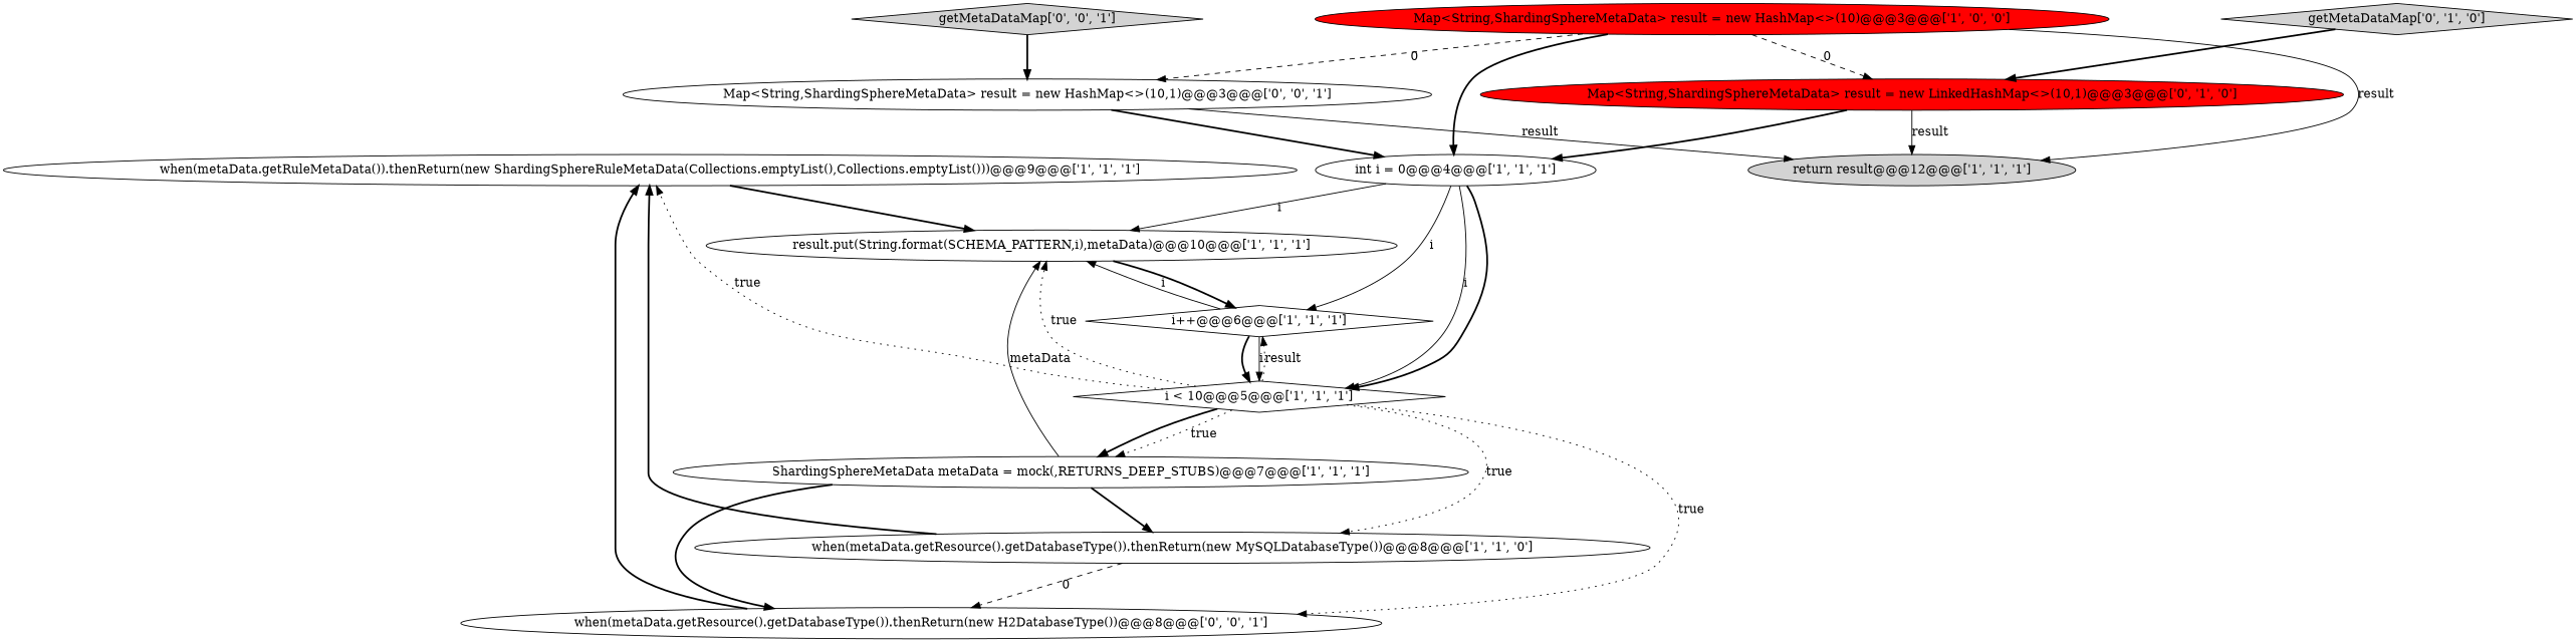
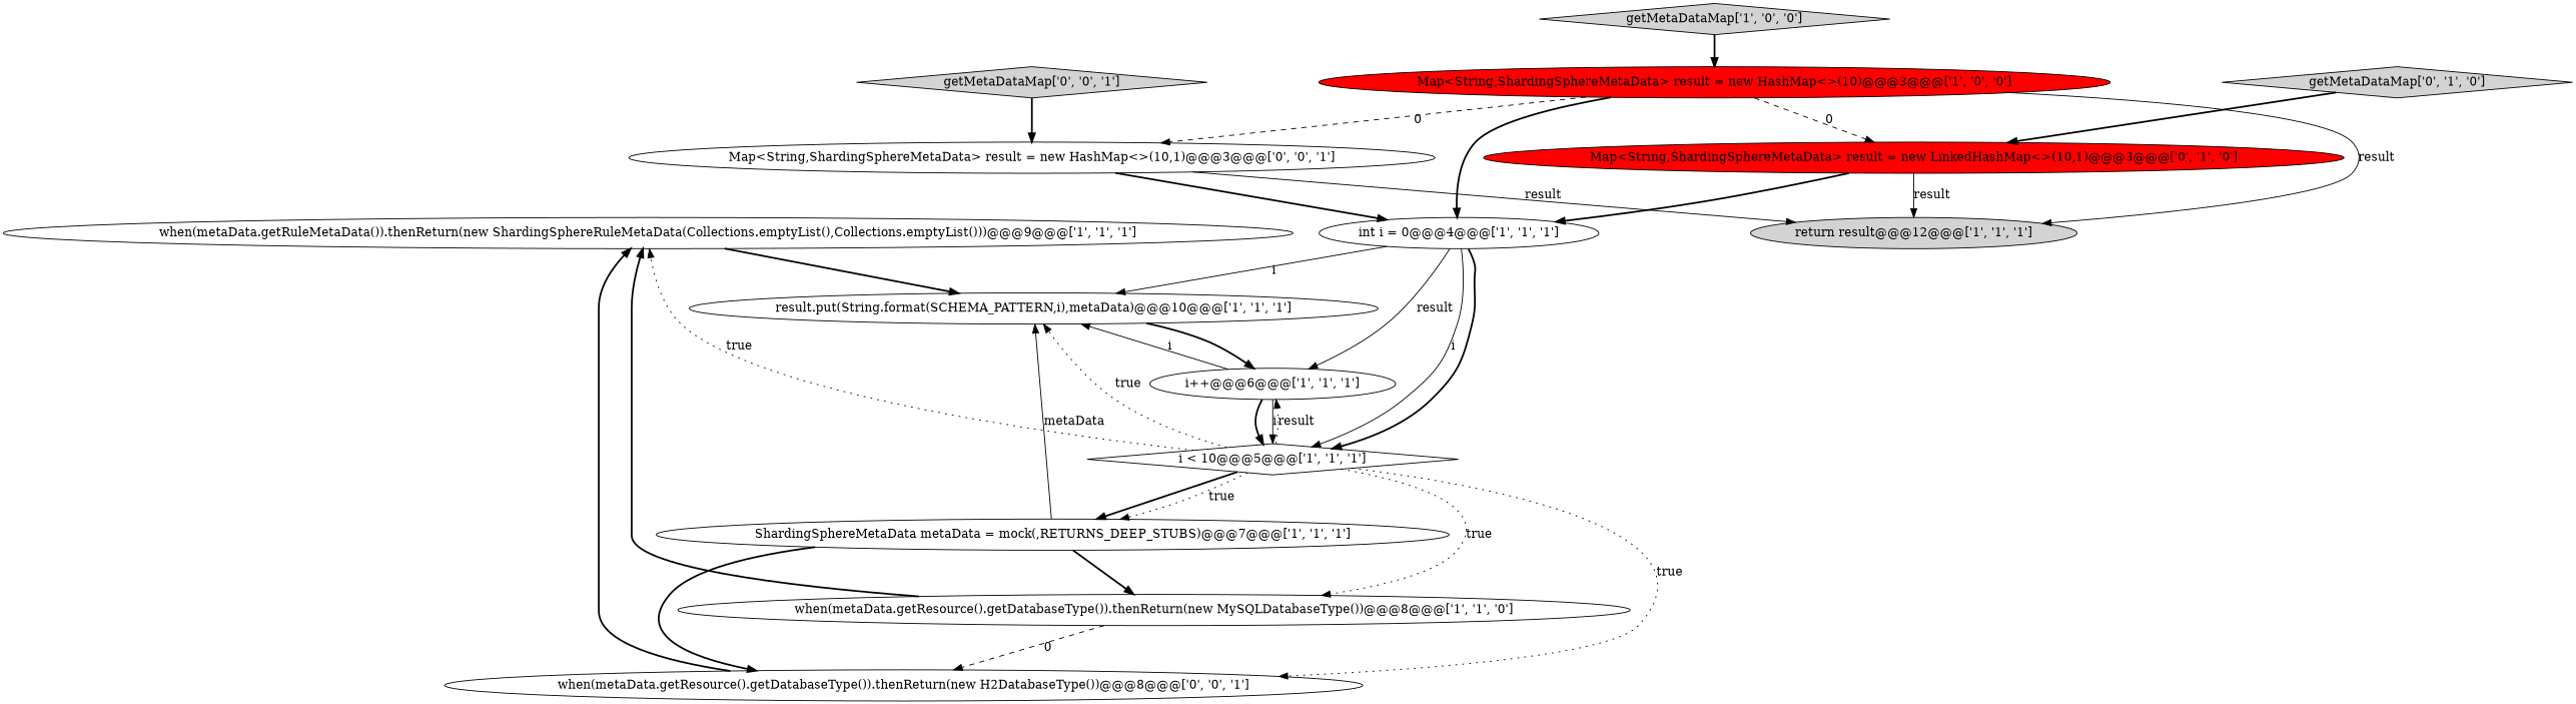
  digraph {
    node [fillcolor=white shape=ellipse style=filled]
    edge [style=bold]
    n1 [label="when(metaData.getRuleMetaData()).thenReturn(new ShardingSphereRuleMetaData(Collections.emptyList(),Collections.emptyList()))@@@9@@@['1', '1', '1']"]
    n2 [label="result.put(String.format(SCHEMA_PATTERN,i),metaData)@@@10@@@['1', '1', '1']"]
-   n3 [label="i++@@@6@@@['1', '1', '1']" shape=diamond]
+   n3 [label="i++@@@6@@@['1', '1', '1']"]
    n4 [label="Map<String,ShardingSphereMetaData> result = new HashMap<>(10,1)@@@3@@@['0', '0', '1']"]
    n5 [label="int i = 0@@@4@@@['1', '1', '1']"]
    n6 [fillcolor=lightgray label="return result@@@12@@@['1', '1', '1']"]
    n7 [label="i < 10@@@5@@@['1', '1', '1']" shape=diamond]
    n8 [fillcolor=lightgray label="getMetaDataMap['0', '0', '1']" shape=diamond]
    n9 [fillcolor=lightgray label="getMetaDataMap['0', '1', '0']" shape=diamond]
    n10 [fillcolor=red label="Map<String,ShardingSphereMetaData> result = new LinkedHashMap<>(10,1)@@@3@@@['0', '1', '0']"]
    n11 [label="when(metaData.getResource().getDatabaseType()).thenReturn(new MySQLDatabaseType())@@@8@@@['1', '1', '0']"]
    n12 [label="when(metaData.getResource().getDatabaseType()).thenReturn(new H2DatabaseType())@@@8@@@['0', '0', '1']"]
    n13 [label="ShardingSphereMetaData metaData = mock(,RETURNS_DEEP_STUBS)@@@7@@@['1', '1', '1']"]
+   n14 [fillcolor=lightgray label="getMetaDataMap['1', '0', '0']" shape=diamond]
    n15 [fillcolor=red label="Map<String,ShardingSphereMetaData> result = new HashMap<>(10)@@@3@@@['1', '0', '0']"]
    n1 -> n2
    n2 -> n3
    n3 -> n2 [label=i style=solid]
    n3 -> n7
    n3 -> n7 [label=i style=solid]
    n4 -> n5
    n4 -> n6 [label=result style=solid]
    n5 -> n2 [label=i style=solid]
-   n5 -> n3 [label=i style=solid]
+   n5 -> n3 [label=result style=solid]
    n5 -> n7 [label=i style=solid]
    n5 -> n7
    n7 -> n1 [label=true style=dotted]
    n7 -> n2 [label=true style=dotted]
    n7 -> n3 [label=result style=dotted]
    n7 -> n11 [label=true style=dotted]
    n7 -> n12 [label=true style=dotted]
    n7 -> n13
    n7 -> n13 [label=true style=dotted]
    n8 -> n4
    n9 -> n10
    n10 -> n5
    n10 -> n6 [label=result style=solid]
    n11 -> n1
    n11 -> n12 [label=0 style=dashed]
    n12 -> n1
    n13 -> n2 [label=metaData style=solid]
    n13 -> n11
    n13 -> n12
+   n14 -> n15
    n15 -> n4 [label=0 style=dashed]
    n15 -> n5
    n15 -> n6 [label=result style=solid]
    n15 -> n10 [label=0 style=dashed]
  }
